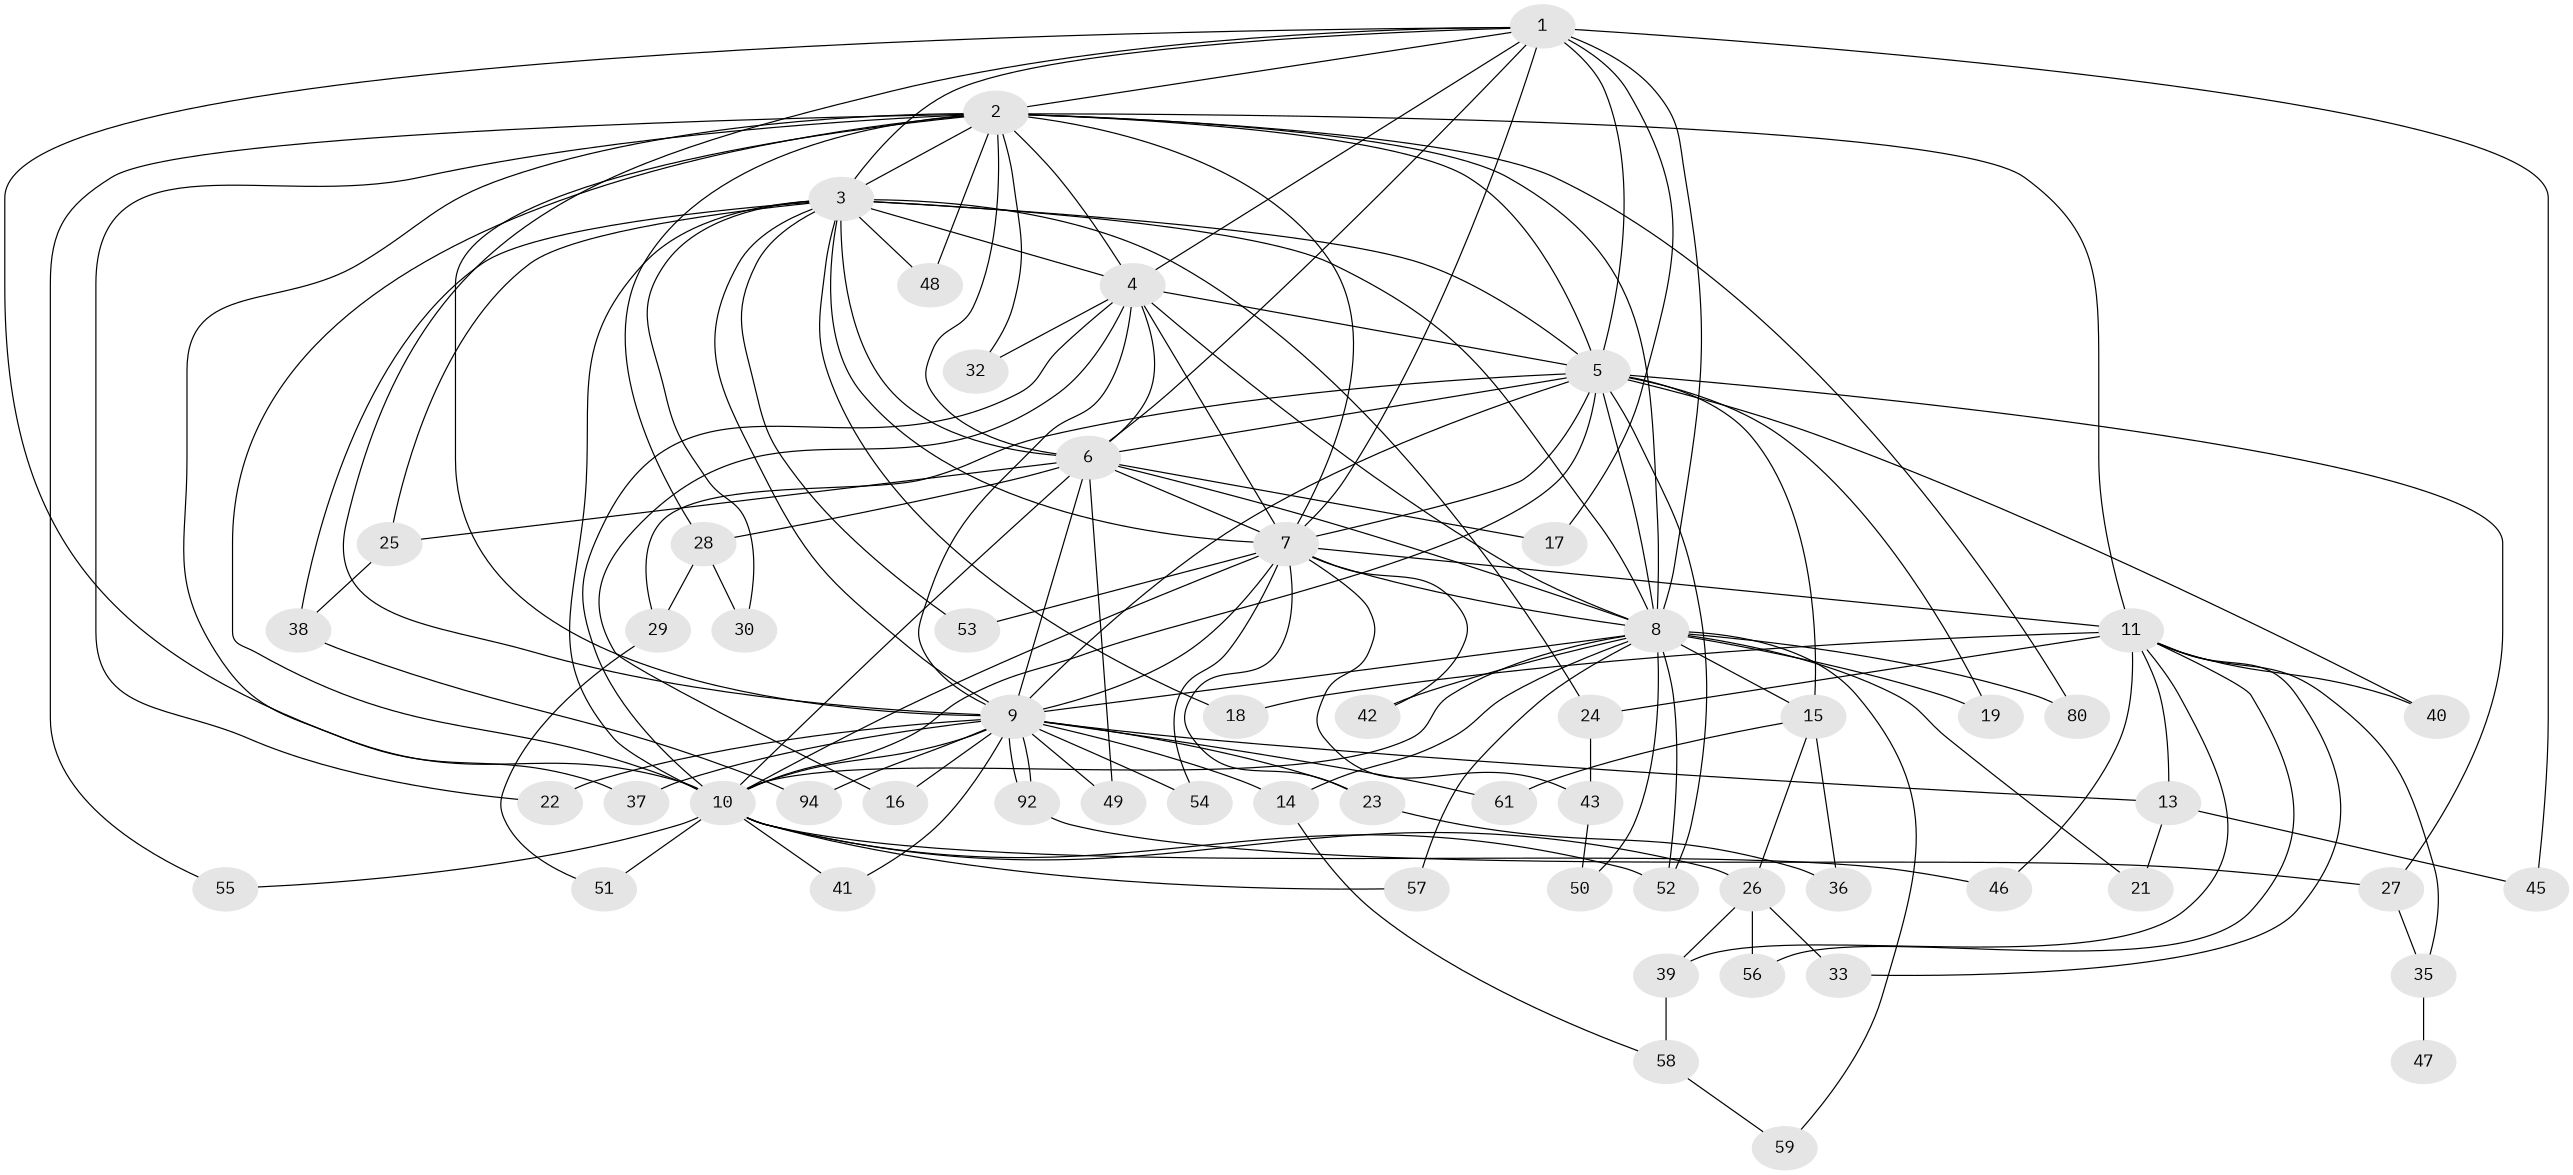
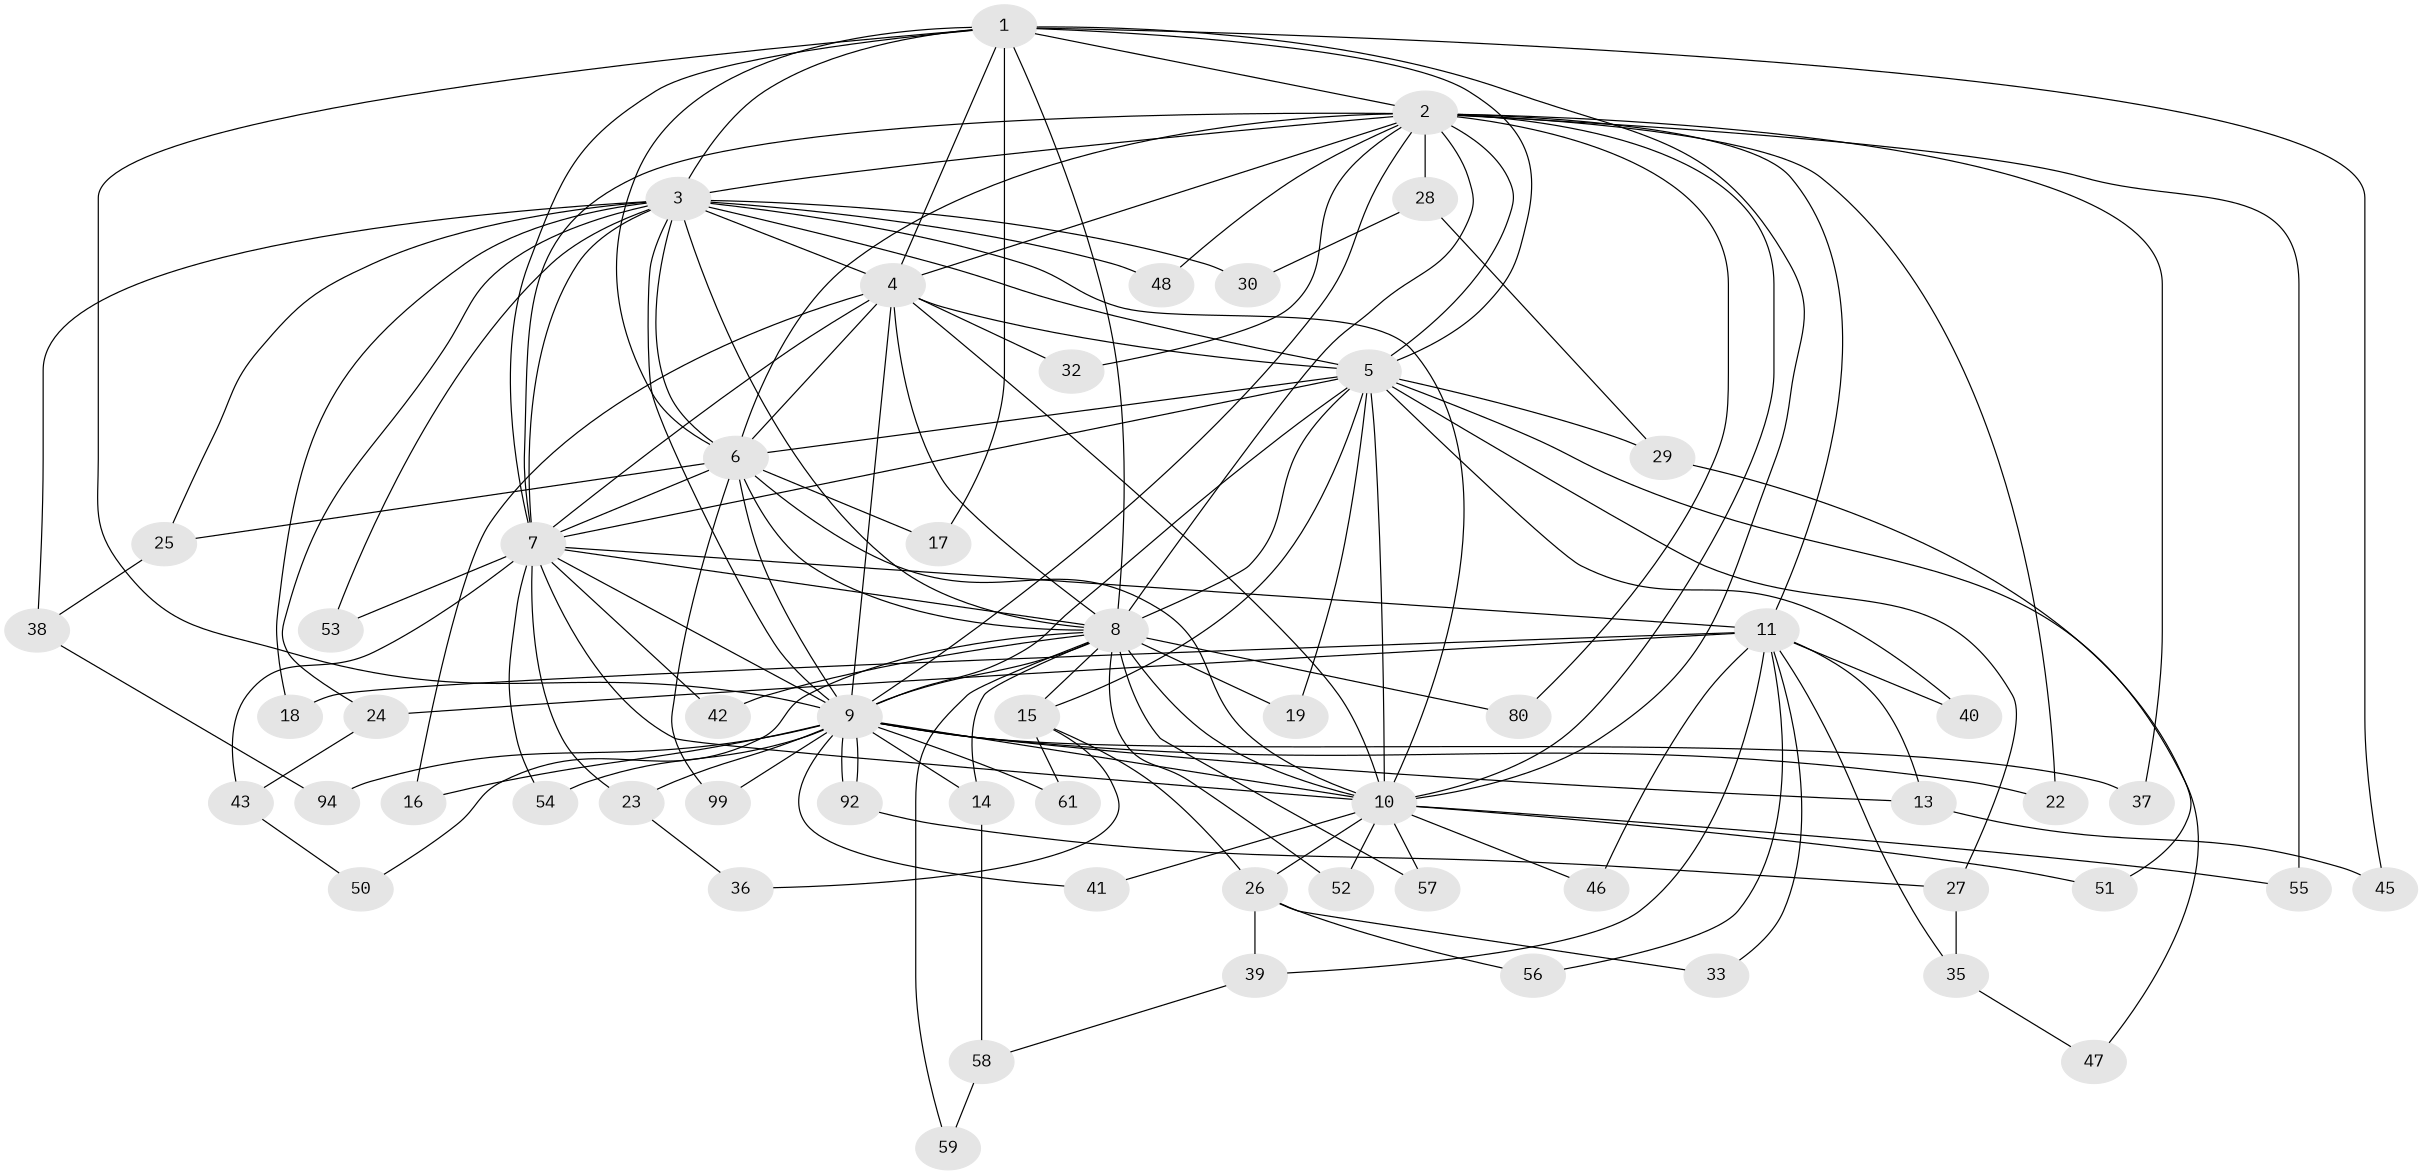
  graph {
    fontname="IBM Plex Mono"
    node [color=gray90 fontname="IBM Plex Mono" style=filled]
    edge [fontname="IBM Plex Mono"]
    1
    2
    3
    4
    5
    6
    7
    8
    9
    10
    17
    45
    11
    n14 [label=80]
    22
    28
    32
    37
    48
    55
    18
    24
    25
    30
    38
    53
    16
    15
    19
    27
    29
    40
    47
-   49
+   49 [label=99]
    23
    42
    43
    54
    14
-   21
    50
    52
    57
    59
    n45 [label=92]
    13
    n47 [label=61]
    41
    n49 [label=94]
    26
    46
    51
    33
    35
    39
    56
    36
    58
    1 -- 2
    1 -- 3
    1 -- 4
    1 -- 5
    1 -- 6
    1 -- 7
    1 -- 8
    1 -- 9
    1 -- 10
    1 -- 17
    1 -- 45
    2 -- 3
    2 -- 4
    2 -- 5
    2 -- 6
    2 -- 7
    2 -- 8
    2 -- 9
    2 -- 10
    2 -- 11
    2 -- n14
    2 -- 22
    2 -- 28
    2 -- 32
    2 -- 37
    2 -- 48
    2 -- 55
    3 -- 4
    3 -- 5
    3 -- 6
    3 -- 7
    3 -- 8
    3 -- 9
    3 -- 10
    3 -- 48
    3 -- 18
    3 -- 24
    3 -- 25
    3 -- 30
    3 -- 38
    3 -- 53
    4 -- 5
    4 -- 6
    4 -- 7
    4 -- 8
    4 -- 9
    4 -- 10
    4 -- 32
    4 -- 16
    5 -- 6
    5 -- 7
    5 -- 8
    5 -- 9
    5 -- 10
    5 -- 15
    5 -- 19
    5 -- 27
    5 -- 29
    5 -- 40
-   5 -- 52
+   5 -- 47
    6 -- 7
    6 -- 8
    6 -- 9
    6 -- 10
    6 -- 17
-   6 -- 28
    6 -- 25
    6 -- 49
    7 -- 8
    7 -- 9
    7 -- 10
    7 -- 11
    7 -- 53
    7 -- 23
    7 -- 42
    7 -- 43
    7 -- 54
    8 -- 9
    8 -- 10
    8 -- n14
    8 -- 15
    8 -- 19
    8 -- 42
    8 -- 14
-   8 -- 21
    8 -- 50
    8 -- 52
    8 -- 57
    8 -- 59
    9 -- 10
    9 -- 22
    9 -- 37
    9 -- 16
    9 -- 49
    9 -- 23
    9 -- 54
    9 -- 14
    9 -- n45
    9 -- n45
    9 -- 13
    9 -- n47
    9 -- 41
    9 -- n49
    10 -- 55
    10 -- 52
    10 -- 57
    10 -- 41
    10 -- 26
    10 -- 46
    10 -- 51
    11 -- 18
    11 -- 24
    11 -- 40
    11 -- 13
    11 -- 46
    11 -- 33
    11 -- 35
    11 -- 39
    11 -- 56
    28 -- 30
    28 -- 29
    24 -- 43
    25 -- 38
    38 -- n49
    15 -- n47
    15 -- 26
    15 -- 36
    27 -- 35
    29 -- 51
    23 -- 36
    43 -- 50
    14 -- 58
    n45 -- 27
    13 -- 45
-   13 -- 21
    26 -- 33
    26 -- 39
    26 -- 56
    35 -- 47
    39 -- 58
    58 -- 59
  }
